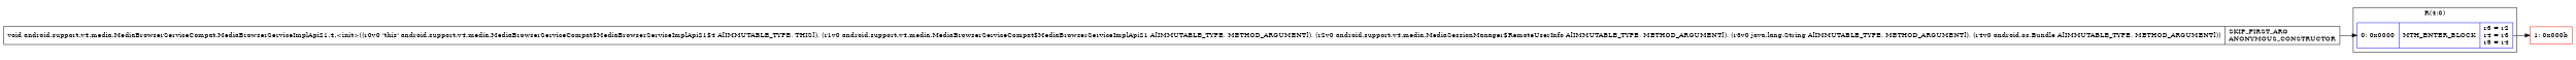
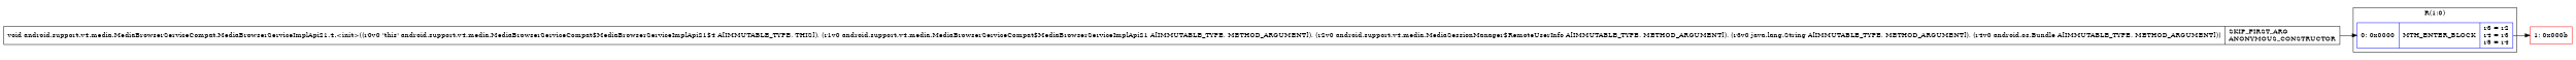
  digraph {
    rankdir=LR
    node [shape=record]
    n1 [color=blue label="{0\:\ 0x0000|MTH_ENTER_BLOCK\l|r3 = r2\lr4 = r3\lr5 = r4\l}"]
    n2 [color=red label="{1\:\ 0x000b}"]
    n3 [label="{void android.support.v4.media.MediaBrowserServiceCompat.MediaBrowserServiceImplApi21.4.\<init\>((r0v0 'this' android.support.v4.media.MediaBrowserServiceCompat$MediaBrowserServiceImplApi21$4 A[IMMUTABLE_TYPE, THIS]), (r1v0 android.support.v4.media.MediaBrowserServiceCompat$MediaBrowserServiceImplApi21 A[IMMUTABLE_TYPE, METHOD_ARGUMENT]), (r2v0 android.support.v4.media.MediaSessionManager$RemoteUserInfo A[IMMUTABLE_TYPE, METHOD_ARGUMENT]), (r3v0 java.lang.String A[IMMUTABLE_TYPE, METHOD_ARGUMENT]), (r4v0 android.os.Bundle A[IMMUTABLE_TYPE, METHOD_ARGUMENT]))  | SKIP_FIRST_ARG\lANONYMOUS_CONSTRUCTOR\l}"]
    subgraph cluster_1 {
-     label="R(4:0)"
+     label="R(1:0)"
      n1
    }
    n1 -> n2
    n3 -> n1
  }
